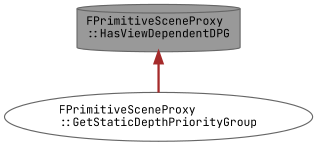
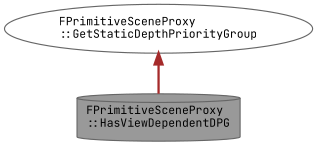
  digraph {
    rankdir=TB
    fontname="JetBrains Mono"
    node [fontname="JetBrains Mono" fontsize=10 style=filled]
    n1 [color=gray40 fillcolor=grey60 fontcolor=black height=0.2 label="FPrimitiveSceneProxy\l::HasViewDependentDPG" shape=cylinder width=0.4]
    n2 [color=grey40 fillcolor=white height=0.2 label="FPrimitiveSceneProxy\l::GetStaticDepthPriorityGroup" shape=ellipse width=0.4]
-   n1 -> n2 [color=brown dir=back fontname="JetBrains Mono" fontsize=10 labelfontname=Helvetica labelfontsize=10 style=bold]
+   n2 -> n1 [color=brown dir=back fontname="JetBrains Mono" fontsize=10 labelfontname=Helvetica labelfontsize=10 style=bold]
  }
